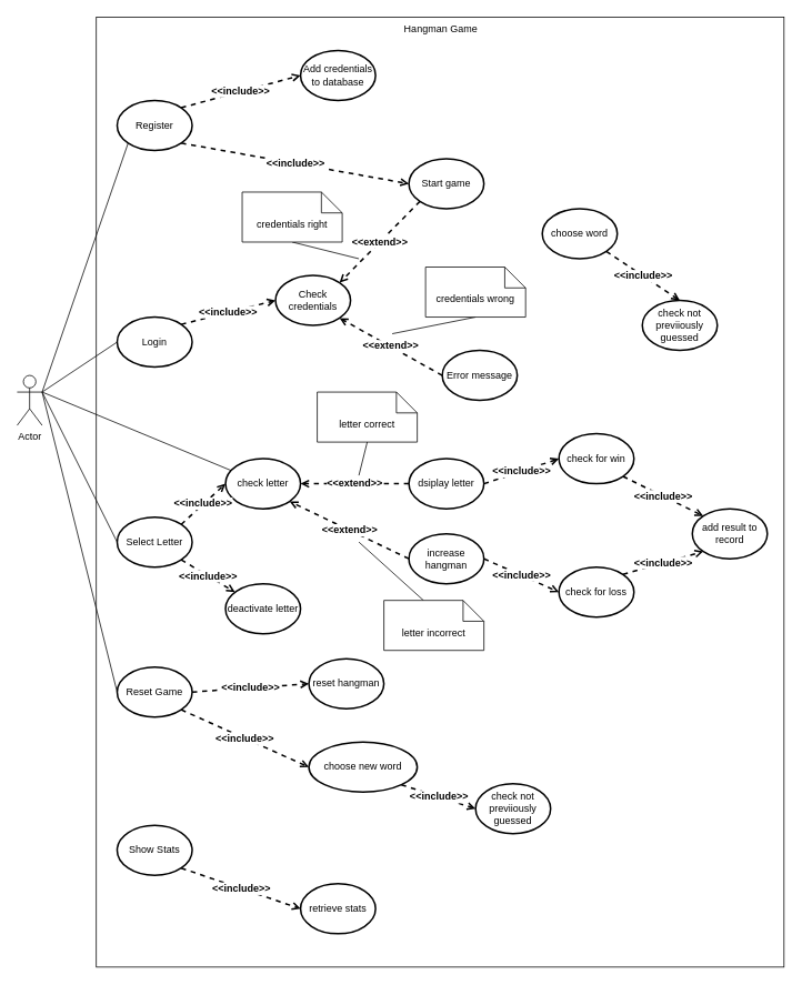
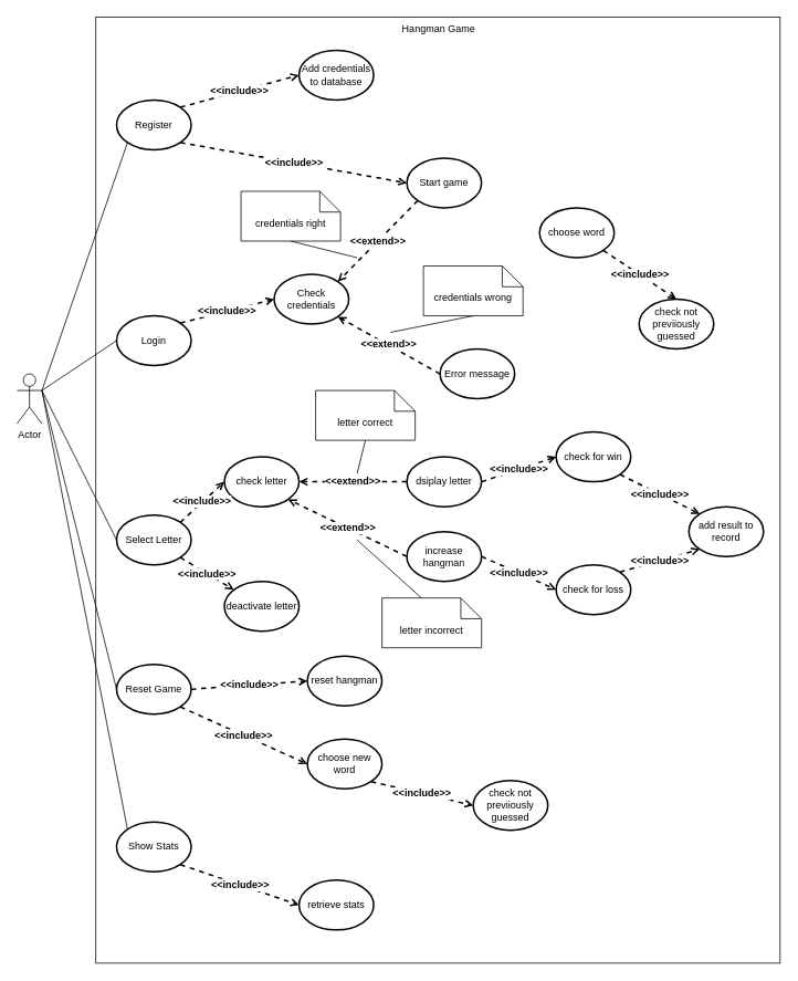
  <mxCell id="0" />
  <mxCell id="1" parent="0" />
  <mxCell id="2" value="Hangman Game" style="html=1;dashed=0;whitespace=wrap;verticalAlign=top;" parent="1" vertex="1"><mxGeometry x="115" y="20" width="825" height="1140" as="geometry" /></mxCell>
  <mxCell id="3" value="Start game" style="ellipse;whiteSpace=wrap;html=1;verticalAlign=middle;strokeWidth=2;" parent="1" vertex="1"><mxGeometry x="490" y="190" width="90" height="60" as="geometry" /></mxCell>
  <mxCell id="4" value="Select Letter" style="ellipse;whiteSpace=wrap;html=1;verticalAlign=middle;strokeWidth=2;" parent="1" vertex="1"><mxGeometry x="140" y="620" width="90" height="60" as="geometry" /></mxCell>
  <mxCell id="5" value="Reset Game" style="ellipse;whiteSpace=wrap;html=1;verticalAlign=middle;strokeWidth=2;" parent="1" vertex="1"><mxGeometry x="140" y="800" width="90" height="60" as="geometry" /></mxCell>
  <mxCell id="6" style="edgeStyle=none;rounded=0;orthogonalLoop=1;jettySize=auto;html=1;exitX=1;exitY=0.333;exitDx=0;exitDy=0;exitPerimeter=0;entryX=0;entryY=0.5;entryDx=0;entryDy=0;endArrow=none;endFill=0;" parent="1" source="11" target="4" edge="1"><mxGeometry relative="1" as="geometry" /></mxCell>
  <mxCell id="7" style="edgeStyle=none;rounded=0;orthogonalLoop=1;jettySize=auto;html=1;exitX=1;exitY=0.333;exitDx=0;exitDy=0;exitPerimeter=0;entryX=0;entryY=0.5;entryDx=0;entryDy=0;endArrow=none;endFill=0;" parent="1" source="11" target="5" edge="1"><mxGeometry relative="1" as="geometry" /></mxCell>
  <mxCell id="8" style="rounded=0;orthogonalLoop=1;jettySize=auto;html=1;exitX=1;exitY=0.333;exitDx=0;exitDy=0;exitPerimeter=0;entryX=0;entryY=0.5;entryDx=0;entryDy=0;endArrow=none;endFill=0;" parent="1" source="11" target="33" edge="1"><mxGeometry relative="1" as="geometry" /></mxCell>
  <mxCell id="9" style="edgeStyle=none;rounded=0;orthogonalLoop=1;jettySize=auto;html=1;exitX=1;exitY=0.333;exitDx=0;exitDy=0;exitPerimeter=0;entryX=0;entryY=1;entryDx=0;entryDy=0;endArrow=none;endFill=0;" parent="1" source="11" target="45" edge="1"><mxGeometry relative="1" as="geometry" /></mxCell>
- <mxCell id="10" style="edgeStyle=none;rounded=0;orthogonalLoop=1;jettySize=auto;html=1;exitX=1;exitY=0.333;exitDx=0;exitDy=0;exitPerimeter=0;endArrow=none;endFill=0;" parent="1" source="11" target="13" edge="1"><mxGeometry relative="1" as="geometry" /></mxCell>
+ <mxCell id="10" style="edgeStyle=none;rounded=0;orthogonalLoop=1;jettySize=auto;html=1;exitX=1;exitY=0.333;exitDx=0;exitDy=0;exitPerimeter=0;entryX=0;entryY=0;entryDx=0;entryDy=0;endArrow=none;endFill=0;" parent="1" source="11" target="54" edge="1"><mxGeometry relative="1" as="geometry" /></mxCell>
  <mxCell id="11" value="Actor" style="shape=umlActor;verticalLabelPosition=bottom;verticalAlign=top;html=1;" parent="1" vertex="1"><mxGeometry x="20" y="450" width="30" height="60" as="geometry" /></mxCell>
  <mxCell id="12" value="choose word" style="ellipse;whiteSpace=wrap;html=1;verticalAlign=middle;strokeWidth=2;" parent="1" vertex="1"><mxGeometry x="650" y="250" width="90" height="60" as="geometry" /></mxCell>
  <mxCell id="13" value="check letter" style="ellipse;whiteSpace=wrap;html=1;verticalAlign=middle;strokeWidth=2;" parent="1" vertex="1"><mxGeometry x="270" y="550" width="90" height="60" as="geometry" /></mxCell>
  <mxCell id="14" value="&amp;lt;&amp;lt;include&amp;gt;&amp;gt;" style="rounded=0;orthogonalLoop=1;jettySize=auto;html=1;exitX=1;exitY=0;exitDx=0;exitDy=0;entryX=0;entryY=0.5;entryDx=0;entryDy=0;strokeWidth=2;fontSize=12;fontStyle=1;dashed=1;endArrow=open;endFill=0;" parent="1" source="4" target="13" edge="1"><mxGeometry relative="1" as="geometry"><mxPoint x="450" y="690" as="sourcePoint" /><mxPoint x="575" y="630" as="targetPoint" /></mxGeometry></mxCell>
  <mxCell id="15" value="dsiplay letter" style="ellipse;whiteSpace=wrap;html=1;verticalAlign=middle;strokeWidth=2;" parent="1" vertex="1"><mxGeometry x="490" y="550" width="90" height="60" as="geometry" /></mxCell>
  <mxCell id="16" value="&amp;lt;&amp;lt;extend&amp;gt;&amp;gt;" style="edgeStyle=none;rounded=0;orthogonalLoop=1;jettySize=auto;html=1;exitX=0;exitY=0.5;exitDx=0;exitDy=0;entryX=1;entryY=0.5;entryDx=0;entryDy=0;dashed=1;fontSize=12;strokeWidth=2;fontStyle=1;endArrow=open;endFill=0;" parent="1" source="15" target="13" edge="1"><mxGeometry relative="1" as="geometry"><mxPoint x="590" y="660" as="sourcePoint" /><mxPoint x="430" y="660" as="targetPoint" /></mxGeometry></mxCell>
  <mxCell id="17" style="edgeStyle=none;rounded=0;orthogonalLoop=1;jettySize=auto;html=1;exitX=0.5;exitY=1;exitDx=0;exitDy=0;exitPerimeter=0;endArrow=none;endFill=0;" parent="1" source="18" edge="1"><mxGeometry relative="1" as="geometry"><mxPoint x="430" y="570" as="targetPoint" /></mxGeometry></mxCell>
  <mxCell id="18" value="letter correct" style="shape=note2;boundedLbl=1;whiteSpace=wrap;html=1;size=25;verticalAlign=top;align=center;" parent="1" vertex="1"><mxGeometry x="380" y="470" width="120" height="60" as="geometry" /></mxCell>
  <mxCell id="19" value="check for win" style="ellipse;whiteSpace=wrap;html=1;verticalAlign=middle;strokeWidth=2;" parent="1" vertex="1"><mxGeometry x="670" y="520" width="90" height="60" as="geometry" /></mxCell>
  <mxCell id="20" value="&amp;lt;&amp;lt;include&amp;gt;&amp;gt;" style="rounded=0;orthogonalLoop=1;jettySize=auto;html=1;exitX=1;exitY=0.5;exitDx=0;exitDy=0;entryX=0;entryY=0.5;entryDx=0;entryDy=0;strokeWidth=2;fontSize=12;fontStyle=1;dashed=1;endArrow=open;endFill=0;" parent="1" source="15" target="19" edge="1"><mxGeometry relative="1" as="geometry"><mxPoint x="450" y="690" as="sourcePoint" /><mxPoint x="575" y="630" as="targetPoint" /></mxGeometry></mxCell>
  <mxCell id="21" value="increase hangman" style="ellipse;whiteSpace=wrap;html=1;verticalAlign=middle;strokeWidth=2;" parent="1" vertex="1"><mxGeometry x="490" y="640" width="90" height="60" as="geometry" /></mxCell>
  <mxCell id="22" value="&amp;lt;&amp;lt;extend&amp;gt;&amp;gt;" style="edgeStyle=none;rounded=0;orthogonalLoop=1;jettySize=auto;html=1;exitX=0;exitY=0.5;exitDx=0;exitDy=0;entryX=1;entryY=1;entryDx=0;entryDy=0;dashed=1;fontSize=12;strokeWidth=2;fontStyle=1;endArrow=open;endFill=0;" parent="1" source="21" target="13" edge="1"><mxGeometry relative="1" as="geometry"><mxPoint x="590" y="650" as="sourcePoint" /><mxPoint x="430" y="650" as="targetPoint" /></mxGeometry></mxCell>
  <mxCell id="23" value="check for loss" style="ellipse;whiteSpace=wrap;html=1;verticalAlign=middle;strokeWidth=2;" parent="1" vertex="1"><mxGeometry x="670" y="680" width="90" height="60" as="geometry" /></mxCell>
  <mxCell id="24" value="&amp;lt;&amp;lt;include&amp;gt;&amp;gt;" style="rounded=0;orthogonalLoop=1;jettySize=auto;html=1;exitX=1;exitY=0.5;exitDx=0;exitDy=0;entryX=0;entryY=0.5;entryDx=0;entryDy=0;strokeWidth=2;fontSize=12;fontStyle=1;dashed=1;endArrow=open;endFill=0;" parent="1" source="21" target="23" edge="1"><mxGeometry relative="1" as="geometry"><mxPoint x="450" y="680" as="sourcePoint" /><mxPoint x="575" y="620" as="targetPoint" /></mxGeometry></mxCell>
  <mxCell id="25" value="deactivate letter" style="ellipse;whiteSpace=wrap;html=1;verticalAlign=middle;strokeWidth=2;" parent="1" vertex="1"><mxGeometry x="270" y="700" width="90" height="60" as="geometry" /></mxCell>
  <mxCell id="26" value="&amp;lt;&amp;lt;include&amp;gt;&amp;gt;" style="rounded=0;orthogonalLoop=1;jettySize=auto;html=1;exitX=1;exitY=1;exitDx=0;exitDy=0;strokeWidth=2;fontSize=12;fontStyle=1;dashed=1;endArrow=open;endFill=0;" parent="1" source="4" target="25" edge="1"><mxGeometry relative="1" as="geometry"><mxPoint x="450" y="680" as="sourcePoint" /><mxPoint x="575" y="620" as="targetPoint" /></mxGeometry></mxCell>
  <mxCell id="27" value="reset hangman" style="ellipse;whiteSpace=wrap;html=1;verticalAlign=middle;strokeWidth=2;" parent="1" vertex="1"><mxGeometry x="370" y="790" width="90" height="60" as="geometry" /></mxCell>
  <mxCell id="28" value="&amp;lt;&amp;lt;include&amp;gt;&amp;gt;" style="rounded=0;orthogonalLoop=1;jettySize=auto;html=1;exitX=1;exitY=0.5;exitDx=0;exitDy=0;entryX=0;entryY=0.5;entryDx=0;entryDy=0;strokeWidth=2;fontSize=12;fontStyle=1;dashed=1;endArrow=open;endFill=0;" parent="1" source="5" target="27" edge="1"><mxGeometry relative="1" as="geometry"><mxPoint x="460" y="830" as="sourcePoint" /><mxPoint x="585" y="770" as="targetPoint" /></mxGeometry></mxCell>
- <mxCell id="29" value="choose new word" style="ellipse;whiteSpace=wrap;html=1;verticalAlign=middle;strokeWidth=2;" parent="1" vertex="1"><mxGeometry x="370" y="890" width="130" height="60" as="geometry" /></mxCell>
+ <mxCell id="29" value="choose new word" style="ellipse;whiteSpace=wrap;html=1;verticalAlign=middle;strokeWidth=2;" parent="1" vertex="1"><mxGeometry x="370" y="890" width="90" height="60" as="geometry" /></mxCell>
  <mxCell id="30" value="&amp;lt;&amp;lt;include&amp;gt;&amp;gt;" style="rounded=0;orthogonalLoop=1;jettySize=auto;html=1;exitX=1;exitY=1;exitDx=0;exitDy=0;entryX=0;entryY=0.5;entryDx=0;entryDy=0;strokeWidth=2;fontSize=12;fontStyle=1;dashed=1;endArrow=open;endFill=0;" parent="1" source="5" target="29" edge="1"><mxGeometry relative="1" as="geometry"><mxPoint x="460" y="830" as="sourcePoint" /><mxPoint x="585" y="770" as="targetPoint" /></mxGeometry></mxCell>
  <mxCell id="31" style="edgeStyle=none;rounded=0;orthogonalLoop=1;jettySize=auto;html=1;exitX=0;exitY=0;exitDx=47.5;exitDy=0;exitPerimeter=0;startArrow=none;startFill=0;endArrow=none;endFill=0;" parent="1" source="32" edge="1"><mxGeometry relative="1" as="geometry"><mxPoint x="430" y="650" as="targetPoint" /></mxGeometry></mxCell>
  <mxCell id="32" value="letter incorrect" style="shape=note2;boundedLbl=1;whiteSpace=wrap;html=1;size=25;verticalAlign=top;align=center;" parent="1" vertex="1"><mxGeometry x="460" y="720" width="120" height="60" as="geometry" /></mxCell>
  <mxCell id="33" value="Login" style="ellipse;whiteSpace=wrap;html=1;verticalAlign=middle;strokeWidth=2;" parent="1" vertex="1"><mxGeometry x="140" y="380" width="90" height="60" as="geometry" /></mxCell>
  <mxCell id="34" value="Check credentials" style="ellipse;whiteSpace=wrap;html=1;verticalAlign=middle;strokeWidth=2;" parent="1" vertex="1"><mxGeometry x="330" y="330" width="90" height="60" as="geometry" /></mxCell>
  <mxCell id="35" value="&amp;lt;&amp;lt;include&amp;gt;&amp;gt;" style="rounded=0;orthogonalLoop=1;jettySize=auto;html=1;exitX=1;exitY=0;exitDx=0;exitDy=0;entryX=0;entryY=0.5;entryDx=0;entryDy=0;strokeWidth=2;fontSize=12;fontStyle=1;dashed=1;endArrow=open;endFill=0;" parent="1" source="33" target="34" edge="1"><mxGeometry relative="1" as="geometry"><mxPoint x="960" y="410" as="sourcePoint" /><mxPoint x="1090" y="410" as="targetPoint" /></mxGeometry></mxCell>
  <mxCell id="36" value="Error message" style="ellipse;whiteSpace=wrap;html=1;verticalAlign=middle;strokeWidth=2;" parent="1" vertex="1"><mxGeometry x="530" y="420" width="90" height="60" as="geometry" /></mxCell>
  <mxCell id="37" value="&amp;lt;&amp;lt;extend&amp;gt;&amp;gt;" style="edgeStyle=none;rounded=0;orthogonalLoop=1;jettySize=auto;html=1;exitX=0;exitY=0.5;exitDx=0;exitDy=0;entryX=1;entryY=1;entryDx=0;entryDy=0;dashed=1;fontSize=12;strokeWidth=2;fontStyle=1;endArrow=open;endFill=0;" parent="1" source="36" target="34" edge="1"><mxGeometry relative="1" as="geometry"><mxPoint x="490" y="580" as="sourcePoint" /><mxPoint x="360" y="580" as="targetPoint" /></mxGeometry></mxCell>
  <mxCell id="38" style="edgeStyle=none;rounded=0;orthogonalLoop=1;jettySize=auto;html=1;exitX=0.5;exitY=1;exitDx=0;exitDy=0;exitPerimeter=0;endArrow=none;endFill=0;" parent="1" source="39" edge="1"><mxGeometry relative="1" as="geometry"><mxPoint x="470" y="400" as="targetPoint" /></mxGeometry></mxCell>
  <mxCell id="39" value="credentials wrong" style="shape=note2;boundedLbl=1;whiteSpace=wrap;html=1;size=25;verticalAlign=top;align=center;" parent="1" vertex="1"><mxGeometry x="510" y="320" width="120" height="60" as="geometry" /></mxCell>
  <mxCell id="40" value="&amp;lt;&amp;lt;extend&amp;gt;&amp;gt;" style="edgeStyle=none;rounded=0;orthogonalLoop=1;jettySize=auto;html=1;exitX=0;exitY=1;exitDx=0;exitDy=0;entryX=1;entryY=0;entryDx=0;entryDy=0;dashed=1;fontSize=12;strokeWidth=2;fontStyle=1;endArrow=open;endFill=0;" parent="1" source="3" target="34" edge="1"><mxGeometry relative="1" as="geometry"><mxPoint x="570" y="260" as="sourcePoint" /><mxPoint x="450" y="260" as="targetPoint" /></mxGeometry></mxCell>
  <mxCell id="41" style="edgeStyle=none;rounded=0;orthogonalLoop=1;jettySize=auto;html=1;exitX=0.5;exitY=1;exitDx=0;exitDy=0;exitPerimeter=0;endArrow=none;endFill=0;" parent="1" source="42" edge="1"><mxGeometry relative="1" as="geometry"><mxPoint x="430" y="310" as="targetPoint" /></mxGeometry></mxCell>
  <mxCell id="42" value="credentials right" style="shape=note2;boundedLbl=1;whiteSpace=wrap;html=1;size=25;verticalAlign=top;align=center;" parent="1" vertex="1"><mxGeometry x="290" y="230" width="120" height="60" as="geometry" /></mxCell>
  <mxCell id="43" value="check not previiously guessed" style="ellipse;whiteSpace=wrap;html=1;verticalAlign=middle;strokeWidth=2;" parent="1" vertex="1"><mxGeometry x="770" y="360" width="90" height="60" as="geometry" /></mxCell>
  <mxCell id="44" value="&amp;lt;&amp;lt;include&amp;gt;&amp;gt;" style="rounded=0;orthogonalLoop=1;jettySize=auto;html=1;exitX=1;exitY=1;exitDx=0;exitDy=0;strokeWidth=2;fontSize=12;fontStyle=1;dashed=1;endArrow=open;endFill=0;entryX=0.5;entryY=0;entryDx=0;entryDy=0;" parent="1" source="12" target="43" edge="1"><mxGeometry relative="1" as="geometry"><mxPoint x="540" y="370" as="sourcePoint" /><mxPoint x="790" y="260" as="targetPoint" /></mxGeometry></mxCell>
  <mxCell id="45" value="Register" style="ellipse;whiteSpace=wrap;html=1;verticalAlign=middle;strokeWidth=2;" parent="1" vertex="1"><mxGeometry x="140" y="120" width="90" height="60" as="geometry" /></mxCell>
  <mxCell id="46" value="Add credentials to database" style="ellipse;whiteSpace=wrap;html=1;verticalAlign=middle;strokeWidth=2;" parent="1" vertex="1"><mxGeometry x="360" width="90" height="60" as="geometry" y="60" /></mxCell>
  <mxCell id="47" value="&amp;lt;&amp;lt;include&amp;gt;&amp;gt;" style="rounded=0;orthogonalLoop=1;jettySize=auto;html=1;exitX=1;exitY=0;exitDx=0;exitDy=0;strokeWidth=2;fontSize=12;fontStyle=1;dashed=1;endArrow=open;endFill=0;entryX=0;entryY=0.5;entryDx=0;entryDy=0;" parent="1" source="45" target="46" edge="1"><mxGeometry relative="1" as="geometry"><mxPoint x="736.82" y="311.213" as="sourcePoint" /><mxPoint x="825" y="370" as="targetPoint" /></mxGeometry></mxCell>
  <mxCell id="48" value="&amp;lt;&amp;lt;include&amp;gt;&amp;gt;" style="rounded=0;orthogonalLoop=1;jettySize=auto;html=1;exitX=1;exitY=1;exitDx=0;exitDy=0;strokeWidth=2;fontSize=12;fontStyle=1;dashed=1;endArrow=open;endFill=0;entryX=0;entryY=0.5;entryDx=0;entryDy=0;" parent="1" source="45" target="3" edge="1"><mxGeometry relative="1" as="geometry"><mxPoint x="266.82" y="138.787" as="sourcePoint" /><mxPoint x="370" y="100" as="targetPoint" /></mxGeometry></mxCell>
  <mxCell id="49" value="add result to record" style="ellipse;whiteSpace=wrap;html=1;verticalAlign=middle;strokeWidth=2;" parent="1" vertex="1"><mxGeometry x="830" y="610" width="90" height="60" as="geometry" /></mxCell>
  <mxCell id="50" value="&amp;lt;&amp;lt;include&amp;gt;&amp;gt;" style="rounded=0;orthogonalLoop=1;jettySize=auto;html=1;exitX=1;exitY=1;exitDx=0;exitDy=0;entryX=0;entryY=0;entryDx=0;entryDy=0;strokeWidth=2;fontSize=12;fontStyle=1;dashed=1;endArrow=open;endFill=0;" parent="1" source="19" target="49" edge="1"><mxGeometry relative="1" as="geometry"><mxPoint x="590" y="590" as="sourcePoint" /><mxPoint x="680" y="560" as="targetPoint" /></mxGeometry></mxCell>
  <mxCell id="51" value="&amp;lt;&amp;lt;include&amp;gt;&amp;gt;" style="rounded=0;orthogonalLoop=1;jettySize=auto;html=1;exitX=1;exitY=0;exitDx=0;exitDy=0;entryX=0;entryY=1;entryDx=0;entryDy=0;strokeWidth=2;fontSize=12;fontStyle=1;dashed=1;endArrow=open;endFill=0;" parent="1" source="23" target="49" edge="1"><mxGeometry relative="1" as="geometry"><mxPoint x="756.82" y="581.213" as="sourcePoint" /><mxPoint x="853.18" y="608.787" as="targetPoint" /></mxGeometry></mxCell>
  <mxCell id="52" value="check not previiously guessed" style="ellipse;whiteSpace=wrap;html=1;verticalAlign=middle;strokeWidth=2;" parent="1" vertex="1"><mxGeometry x="570" y="940" width="90" height="60" as="geometry" /></mxCell>
  <mxCell id="53" value="&amp;lt;&amp;lt;include&amp;gt;&amp;gt;" style="rounded=0;orthogonalLoop=1;jettySize=auto;html=1;exitX=1;exitY=1;exitDx=0;exitDy=0;entryX=0;entryY=0.5;entryDx=0;entryDy=0;strokeWidth=2;fontSize=12;fontStyle=1;dashed=1;endArrow=open;endFill=0;" parent="1" source="29" target="52" edge="1"><mxGeometry relative="1" as="geometry"><mxPoint x="246.82" y="861.213" as="sourcePoint" /><mxPoint x="380" y="930" as="targetPoint" /></mxGeometry></mxCell>
  <mxCell id="54" value="Show Stats" style="ellipse;whiteSpace=wrap;html=1;verticalAlign=middle;strokeWidth=2;" parent="1" vertex="1"><mxGeometry x="140" y="990" width="90" height="60" as="geometry" /></mxCell>
  <mxCell id="55" value="retrieve stats" style="ellipse;whiteSpace=wrap;html=1;verticalAlign=middle;strokeWidth=2;" parent="1" vertex="1"><mxGeometry x="360" y="1060" width="90" height="60" as="geometry" /></mxCell>
  <mxCell id="56" value="&amp;lt;&amp;lt;include&amp;gt;&amp;gt;" style="rounded=0;orthogonalLoop=1;jettySize=auto;html=1;exitX=1;exitY=1;exitDx=0;exitDy=0;entryX=0;entryY=0.5;entryDx=0;entryDy=0;strokeWidth=2;fontSize=12;fontStyle=1;dashed=1;endArrow=open;endFill=0;" parent="1" source="54" target="55" edge="1"><mxGeometry relative="1" as="geometry"><mxPoint x="456.82" y="951.213" as="sourcePoint" /><mxPoint x="580" y="980" as="targetPoint" /></mxGeometry></mxCell>
